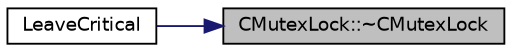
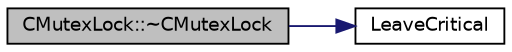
  digraph {
    rankdir=LR
    node [color=black fontname=Helvetica fontsize=10 shape=record style=filled]
    n1 [fillcolor=grey75 fontcolor=black height=0.2 label="CMutexLock::~CMutexLock" width=0.4]
    n2 [fillcolor=white height=0.2 label=LeaveCritical width=0.4]
-   n2 -> n1 [color=midnightblue fontname=Helvetica fontsize=10 labelfontname=Helvetica labelfontsize=10 style=solid]
+   n1 -> n2 [color=midnightblue fontname=Helvetica fontsize=10 labelfontname=Helvetica labelfontsize=10 style=solid]
  }
